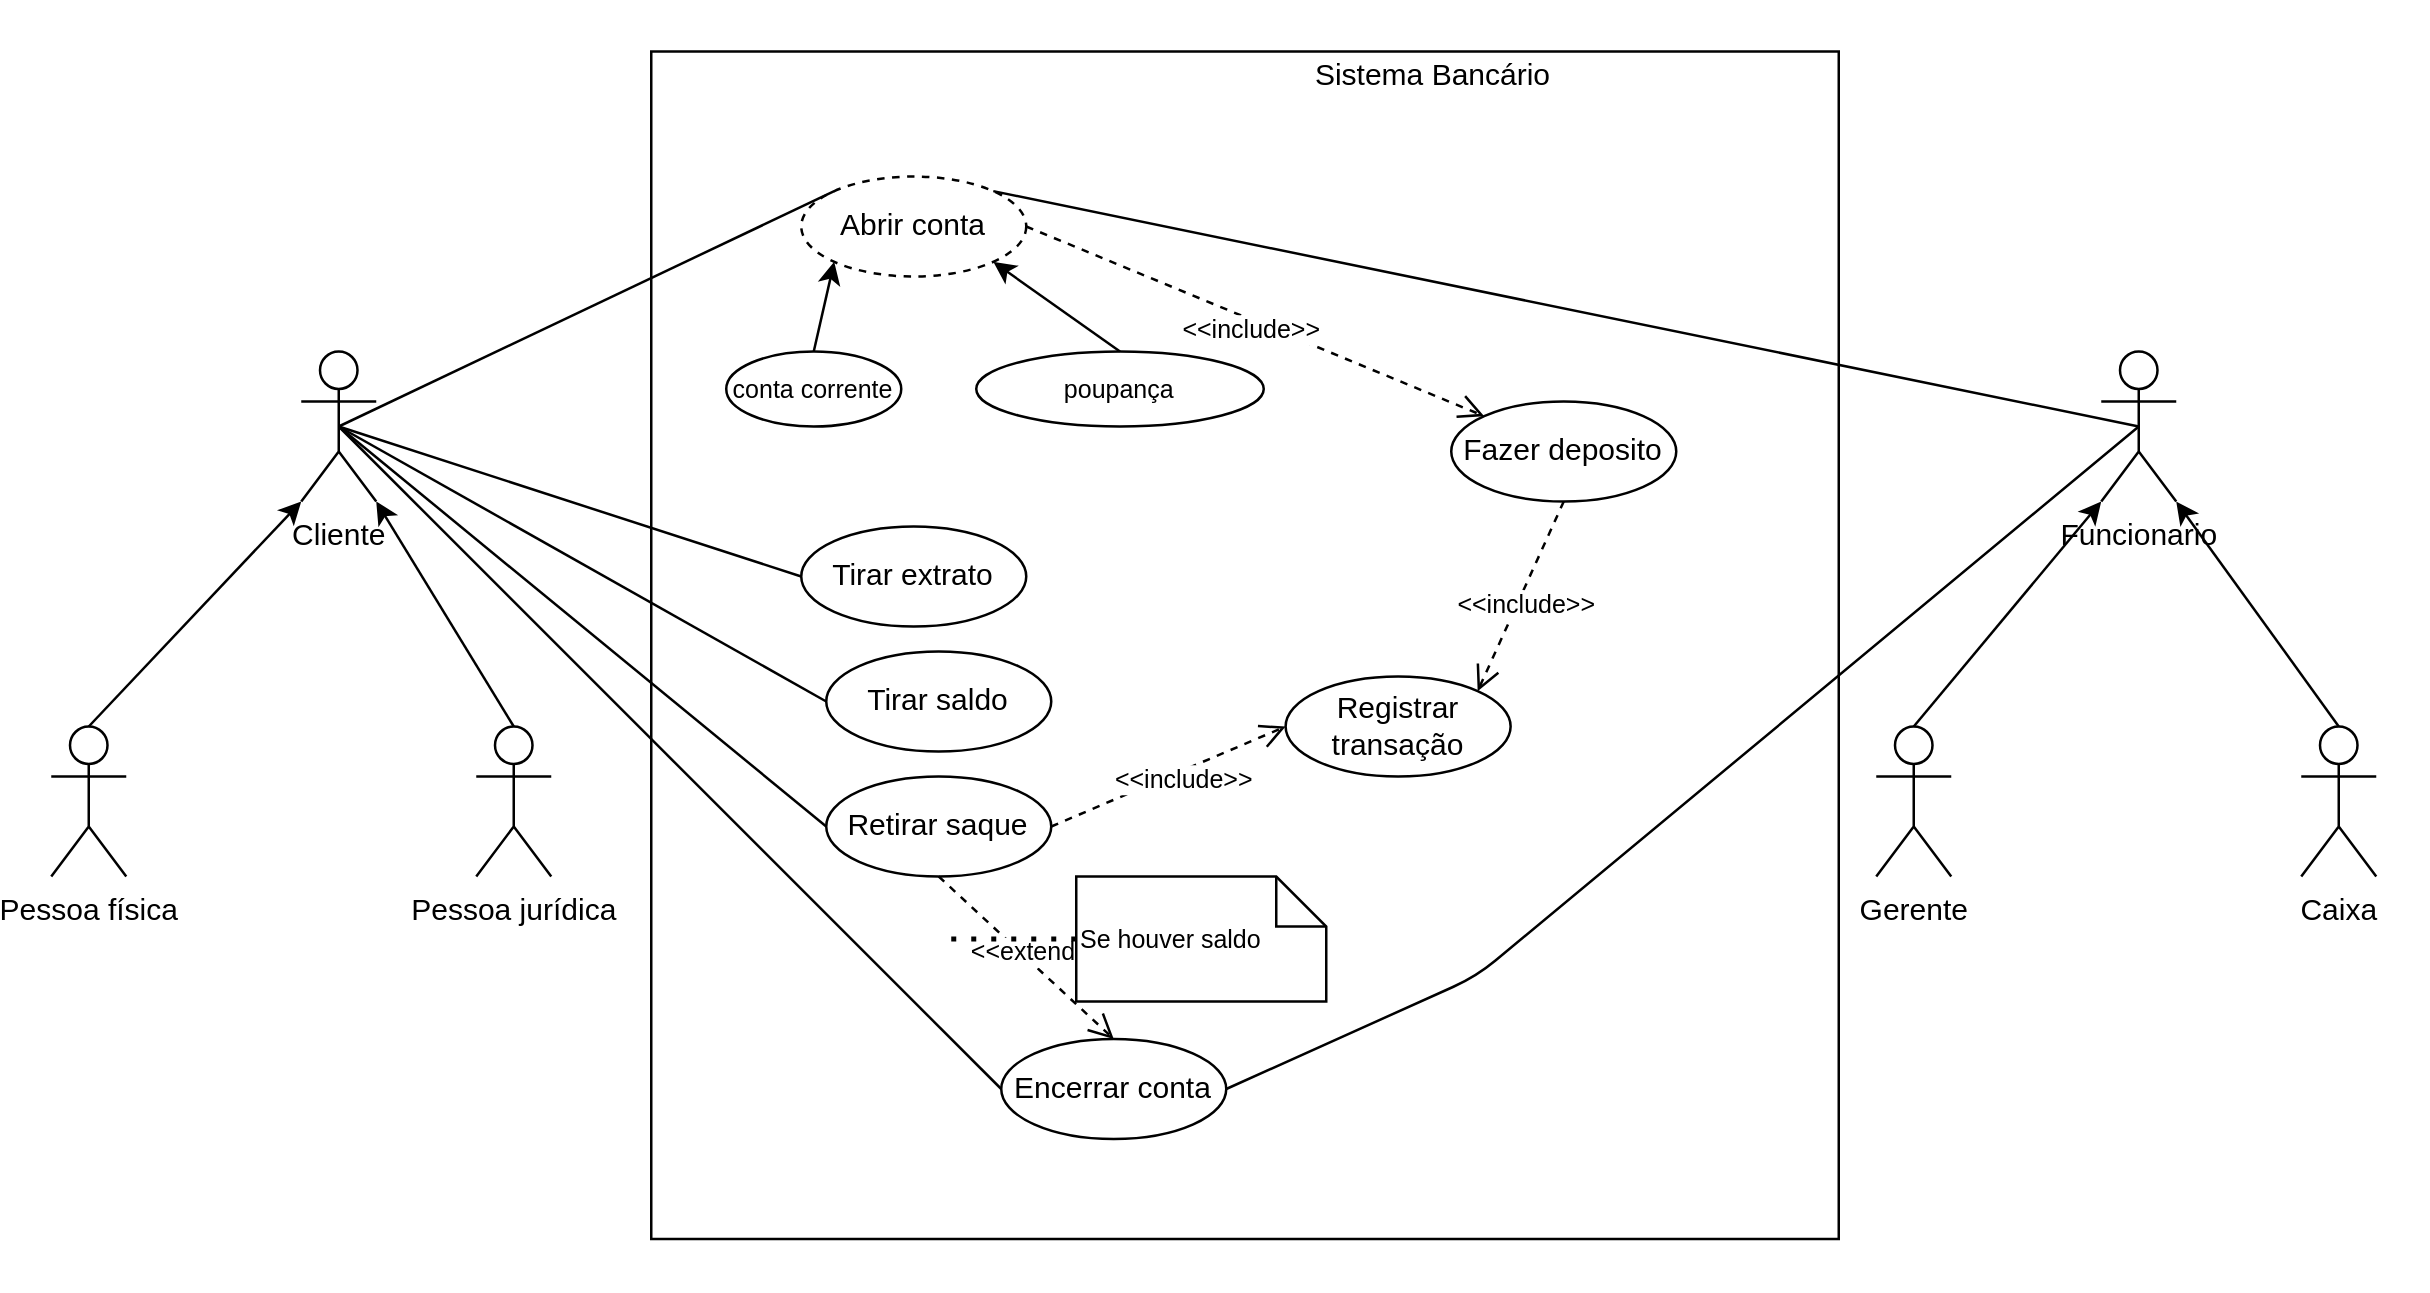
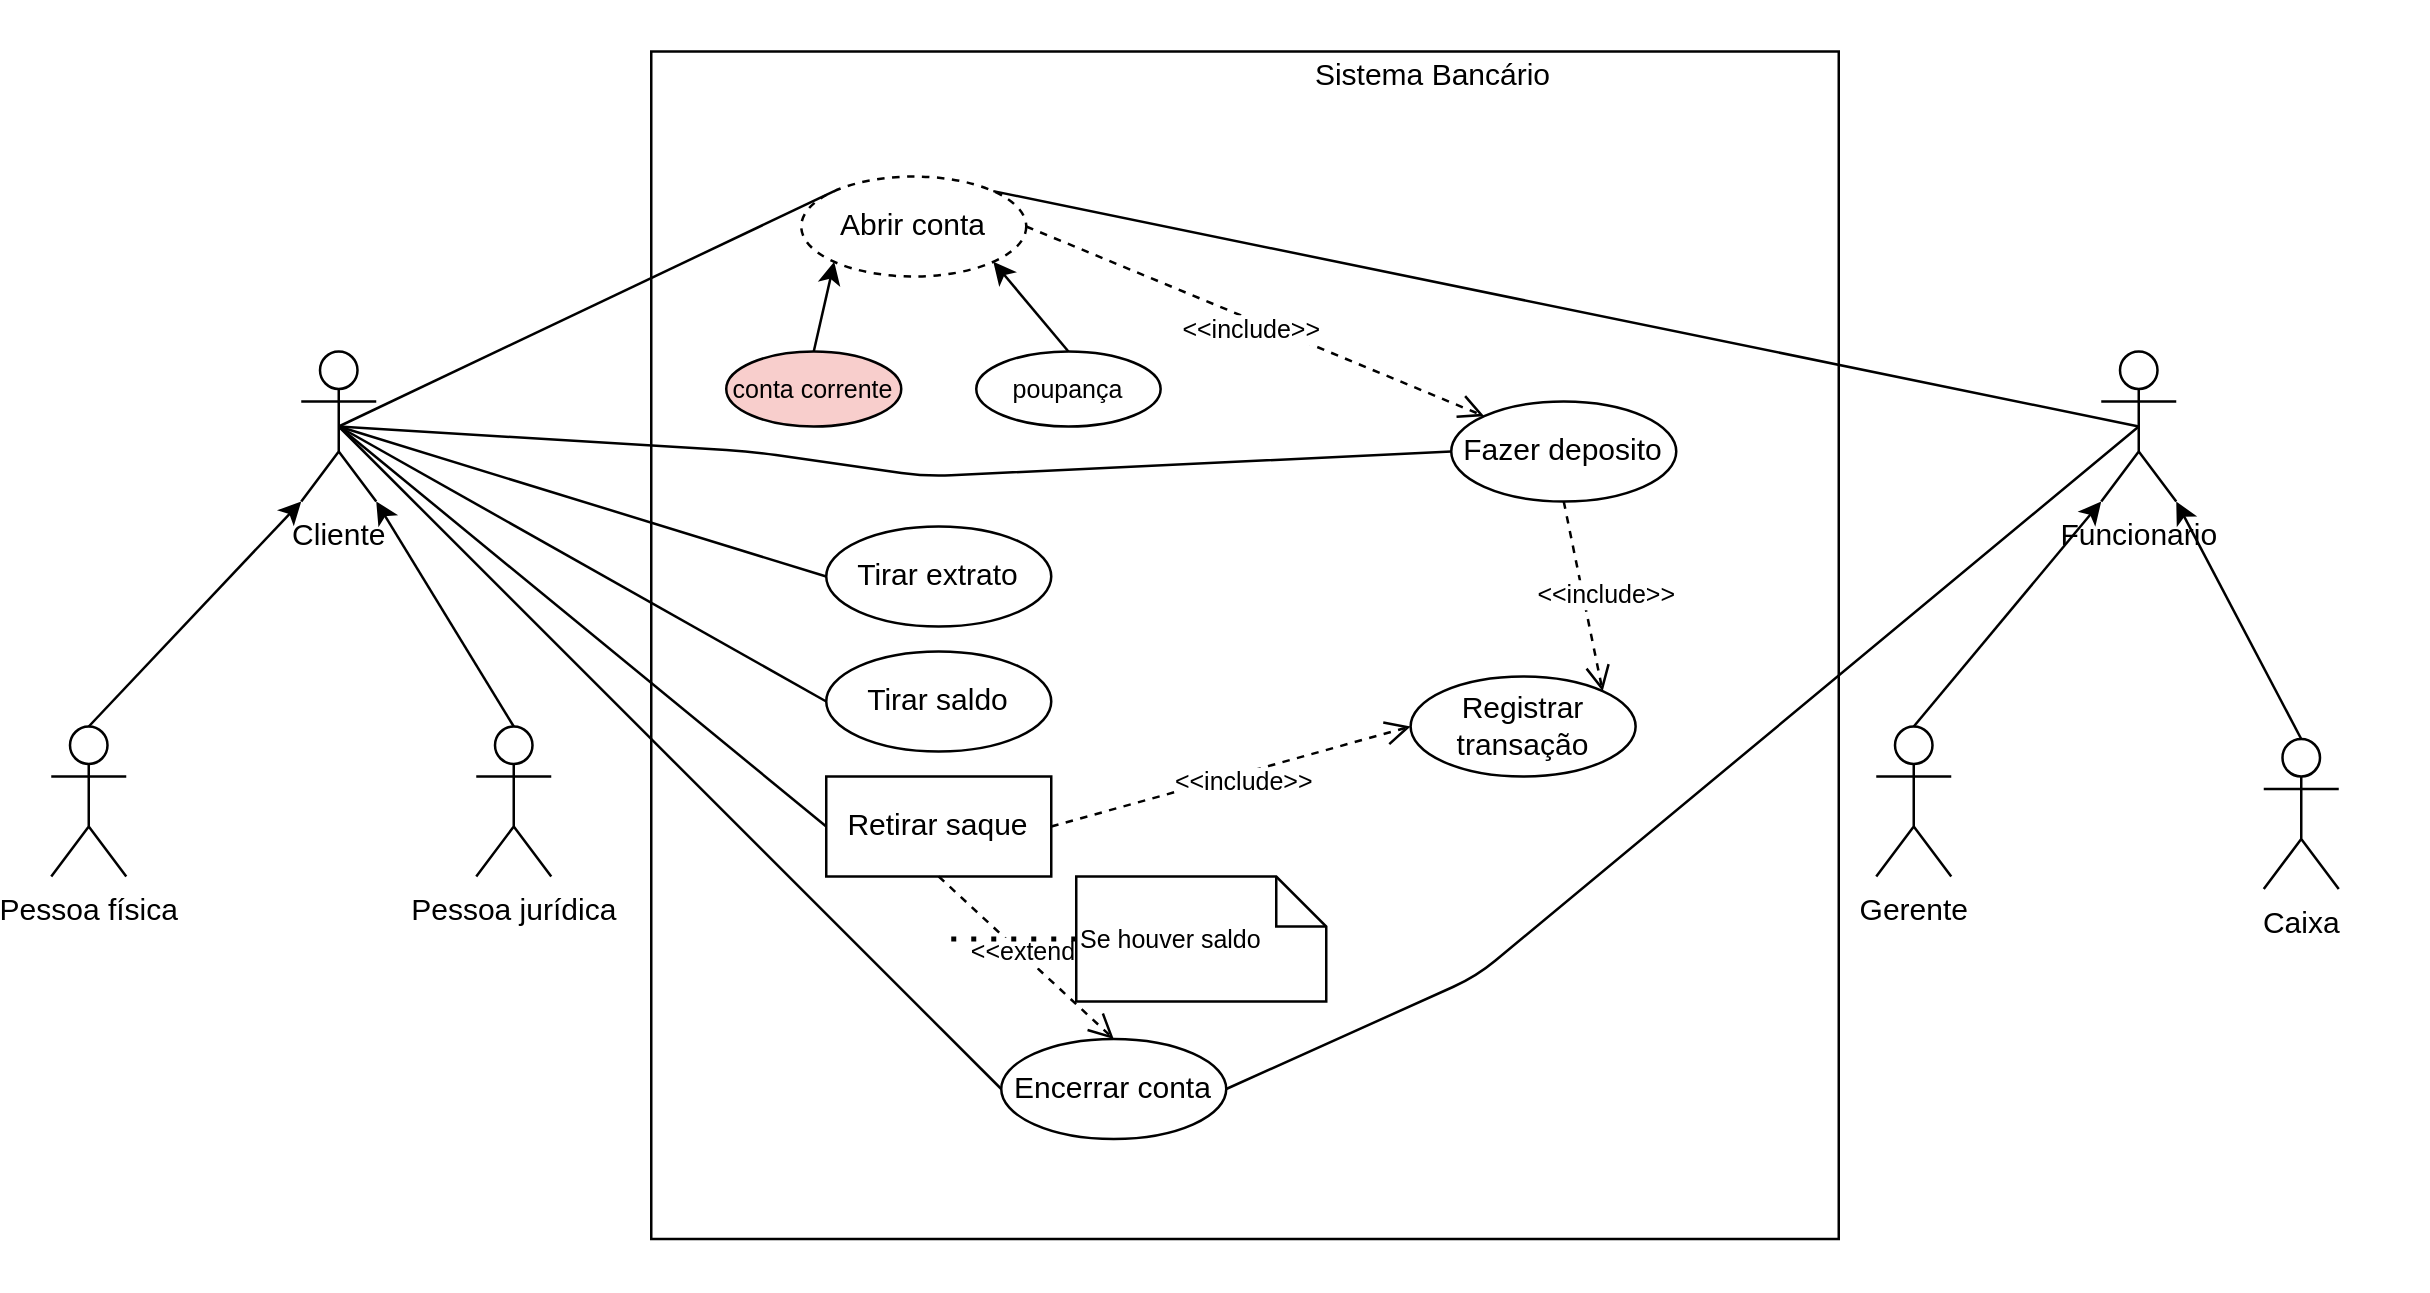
  <mxCell id="0" />
  <mxCell id="1" parent="0" />
  <mxCell id="2" value="Cliente" style="shape=umlActor;verticalLabelPosition=bottom;verticalAlign=top;html=1;outlineConnect=0;" vertex="1" parent="1"><mxGeometry x="120" y="140" width="30" height="60" as="geometry" /></mxCell>
  <mxCell id="3" value="Funcionario" style="shape=umlActor;verticalLabelPosition=bottom;verticalAlign=top;html=1;outlineConnect=0;" vertex="1" parent="1"><mxGeometry x="840" y="140" width="30" height="60" as="geometry" /></mxCell>
  <mxCell id="4" value="Pessoa física" style="shape=umlActor;verticalLabelPosition=bottom;verticalAlign=top;html=1;outlineConnect=0;" vertex="1" parent="1"><mxGeometry x="20" y="290" width="30" height="60" as="geometry" /></mxCell>
  <mxCell id="5" value="Pessoa jurídica" style="shape=umlActor;verticalLabelPosition=bottom;verticalAlign=top;html=1;outlineConnect=0;" vertex="1" parent="1"><mxGeometry y="290" width="30" height="60" as="geometry" x="190" /></mxCell>
  <mxCell id="6" value="" style="endArrow=classic;html=1;exitX=0.5;exitY=0;exitDx=0;exitDy=0;exitPerimeter=0;entryX=1;entryY=1;entryDx=0;entryDy=0;entryPerimeter=0;" edge="1" parent="1" source="5" target="2"><mxGeometry relative="1" as="geometry"><mxPoint x="360" y="280" as="sourcePoint" /><mxPoint x="460" y="280" as="targetPoint" /></mxGeometry></mxCell>
  <mxCell id="7" value="" style="endArrow=classic;html=1;exitX=0.5;exitY=0;exitDx=0;exitDy=0;exitPerimeter=0;entryX=0;entryY=1;entryDx=0;entryDy=0;entryPerimeter=0;" edge="1" parent="1" source="4" target="2"><mxGeometry relative="1" as="geometry"><mxPoint x="75" y="300" as="sourcePoint" /><mxPoint x="120" y="210" as="targetPoint" /></mxGeometry></mxCell>
  <mxCell id="8" value="Gerente" style="shape=umlActor;verticalLabelPosition=bottom;verticalAlign=top;html=1;outlineConnect=0;" vertex="1" parent="1"><mxGeometry x="750" y="290" width="30" height="60" as="geometry" /></mxCell>
- <mxCell id="9" value="Caixa" style="shape=umlActor;verticalLabelPosition=bottom;verticalAlign=top;html=1;outlineConnect=0;" vertex="1" parent="1"><mxGeometry x="920" y="290" width="30" height="60" as="geometry" /></mxCell>
+ <mxCell id="9" value="Caixa" style="shape=umlActor;verticalLabelPosition=bottom;verticalAlign=top;html=1;outlineConnect=0;" vertex="1" parent="1"><mxGeometry x="905" y="295" width="30" height="60" as="geometry" /></mxCell>
  <mxCell id="10" value="" style="endArrow=classic;html=1;exitX=0.5;exitY=0;exitDx=0;exitDy=0;exitPerimeter=0;entryX=0;entryY=1;entryDx=0;entryDy=0;entryPerimeter=0;" edge="1" parent="1" source="8" target="3"><mxGeometry relative="1" as="geometry"><mxPoint x="680" y="280" as="sourcePoint" /><mxPoint x="780" y="280" as="targetPoint" /></mxGeometry></mxCell>
  <mxCell id="11" value="" style="endArrow=classic;html=1;exitX=0.5;exitY=0;exitDx=0;exitDy=0;exitPerimeter=0;entryX=1;entryY=1;entryDx=0;entryDy=0;entryPerimeter=0;" edge="1" parent="1" source="9" target="3"><mxGeometry relative="1" as="geometry"><mxPoint x="775" y="270" as="sourcePoint" /><mxPoint x="850" y="210" as="targetPoint" /></mxGeometry></mxCell>
  <mxCell id="12" value="" style="whiteSpace=wrap;html=1;aspect=fixed;" vertex="1" parent="1"><mxGeometry x="260" y="20" width="475" height="475" as="geometry" /></mxCell>
  <mxCell id="13" value="Sistema Bancário" style="text;html=1;strokeColor=none;fillColor=none;align=center;verticalAlign=middle;whiteSpace=wrap;rounded=0;" vertex="1" parent="1"><mxGeometry x="513.75" y="20" width="117.5" height="20" as="geometry" /></mxCell>
  <mxCell id="14" value="Abrir conta" style="ellipse;whiteSpace=wrap;html=1;dashed=1;" vertex="1" parent="1"><mxGeometry x="320" y="70" width="90" height="40" as="geometry" /></mxCell>
- <mxCell id="15" value="Tirar extrato" style="ellipse;whiteSpace=wrap;html=1;" vertex="1" parent="1"><mxGeometry x="320" y="210" width="90" height="40" as="geometry" /></mxCell>
+ <mxCell id="15" value="Tirar extrato" style="ellipse;whiteSpace=wrap;html=1;" vertex="1" parent="1"><mxGeometry x="330" y="210" width="90" height="40" as="geometry" /></mxCell>
  <mxCell id="16" value="Tirar saldo" style="ellipse;whiteSpace=wrap;html=1;" vertex="1" parent="1"><mxGeometry x="330" y="260" width="90" height="40" as="geometry" /></mxCell>
  <mxCell id="17" value="" style="endArrow=none;html=1;exitX=0.5;exitY=0.5;exitDx=0;exitDy=0;exitPerimeter=0;entryX=0;entryY=0;entryDx=0;entryDy=0;" edge="1" parent="1" source="2" target="14"><mxGeometry width="50" height="50" relative="1" as="geometry"><mxPoint x="590" y="140" as="sourcePoint" /><mxPoint x="430" y="80" as="targetPoint" /></mxGeometry></mxCell>
  <mxCell id="18" value="" style="endArrow=none;html=1;entryX=0.5;entryY=0.5;entryDx=0;entryDy=0;entryPerimeter=0;exitX=1;exitY=0;exitDx=0;exitDy=0;" edge="1" parent="1" source="14" target="3"><mxGeometry width="50" height="50" relative="1" as="geometry"><mxPoint x="670" y="64.14" as="sourcePoint" /><mxPoint x="841.93" y="49.998" as="targetPoint" /></mxGeometry></mxCell>
  <mxCell id="19" value="" style="endArrow=none;html=1;exitX=0.5;exitY=0.5;exitDx=0;exitDy=0;exitPerimeter=0;entryX=0;entryY=0.5;entryDx=0;entryDy=0;" edge="1" parent="1" source="2" target="15"><mxGeometry width="50" height="50" relative="1" as="geometry"><mxPoint x="275" y="90" as="sourcePoint" /><mxPoint x="446.93" y="75.858" as="targetPoint" /></mxGeometry></mxCell>
  <mxCell id="20" value="" style="endArrow=none;html=1;exitX=0.5;exitY=0.5;exitDx=0;exitDy=0;exitPerimeter=0;entryX=0;entryY=0.5;entryDx=0;entryDy=0;" edge="1" parent="1" source="2" target="16"><mxGeometry width="50" height="50" relative="1" as="geometry"><mxPoint x="275" y="90" as="sourcePoint" /><mxPoint x="433.75" y="180" as="targetPoint" /></mxGeometry></mxCell>
- <mxCell id="21" value="conta corrente" style="ellipse;whiteSpace=wrap;html=1;fontSize=10;" vertex="1" parent="1"><mxGeometry x="290" y="140" width="70" height="30" as="geometry" /></mxCell>
- <mxCell id="22" value="poupança" style="ellipse;whiteSpace=wrap;html=1;fontSize=10;" vertex="1" parent="1"><mxGeometry x="390" y="140" width="115" height="30" as="geometry" /></mxCell>
+ <mxCell id="21" value="conta corrente" style="ellipse;whiteSpace=wrap;html=1;fontSize=10;fillColor=#f8cecc;" vertex="1" parent="1"><mxGeometry x="290" y="140" width="70" height="30" as="geometry" /></mxCell>
+ <mxCell id="22" value="poupança" style="ellipse;whiteSpace=wrap;html=1;fontSize=10;" vertex="1" parent="1"><mxGeometry x="390" y="140" width="73.75" height="30" as="geometry" /></mxCell>
  <mxCell id="23" value="" style="endArrow=classic;html=1;fontSize=10;entryX=0;entryY=1;entryDx=0;entryDy=0;exitX=0.5;exitY=0;exitDx=0;exitDy=0;" edge="1" parent="1" source="21" target="14"><mxGeometry relative="1" as="geometry"><mxPoint x="420" y="120" as="sourcePoint" /><mxPoint x="520" y="120" as="targetPoint" /></mxGeometry></mxCell>
  <mxCell id="24" value="" style="endArrow=classic;html=1;fontSize=10;exitX=0.5;exitY=0;exitDx=0;exitDy=0;entryX=1;entryY=1;entryDx=0;entryDy=0;" edge="1" parent="1" source="22" target="14"><mxGeometry relative="1" as="geometry"><mxPoint x="335" y="150" as="sourcePoint" /><mxPoint x="353.18" y="114.142" as="targetPoint" /></mxGeometry></mxCell>
  <mxCell id="25" value="Fazer deposito" style="ellipse;whiteSpace=wrap;html=1;" vertex="1" parent="1"><mxGeometry x="580" y="160" width="90" height="40" as="geometry" /></mxCell>
- <mxCell id="26" value="Retirar saque" style="ellipse;whiteSpace=wrap;html=1;" vertex="1" parent="1"><mxGeometry x="330" y="310" width="90" height="40" as="geometry" /></mxCell>
+ <mxCell id="26" value="Retirar saque" style="whiteSpace=wrap;html=1;rounded=0;" vertex="1" parent="1"><mxGeometry x="330" y="310" width="90" height="40" as="geometry" /></mxCell>
  <mxCell id="27" value="" style="endArrow=none;html=1;exitX=0.5;exitY=0.5;exitDx=0;exitDy=0;exitPerimeter=0;entryX=0;entryY=0.5;entryDx=0;entryDy=0;" edge="1" parent="1" source="2" target="26"><mxGeometry width="50" height="50" relative="1" as="geometry"><mxPoint x="145" y="100" as="sourcePoint" /><mxPoint x="340" y="260" as="targetPoint" /></mxGeometry></mxCell>
+ <mxCell id="28" value="" style="endArrow=none;html=1;entryX=0;entryY=0.5;entryDx=0;entryDy=0;exitX=0.5;exitY=0.5;exitDx=0;exitDy=0;exitPerimeter=0;" edge="1" parent="1" source="2" target="25"><mxGeometry width="50" height="50" relative="1" as="geometry"><mxPoint x="145" y="100" as="sourcePoint" /><mxPoint x="340" y="310" as="targetPoint" /><Array as="points"><mxPoint x="300" y="180" /><mxPoint x="370" y="190" /></Array></mxGeometry></mxCell>
  <mxCell id="29" value="Encerrar conta" style="ellipse;whiteSpace=wrap;html=1;" vertex="1" parent="1"><mxGeometry x="400" y="415" width="90" height="40" as="geometry" /></mxCell>
  <mxCell id="30" value="" style="endArrow=none;html=1;exitX=0.5;exitY=0.5;exitDx=0;exitDy=0;exitPerimeter=0;entryX=0;entryY=0.5;entryDx=0;entryDy=0;" edge="1" parent="1" source="2" target="29"><mxGeometry width="50" height="50" relative="1" as="geometry"><mxPoint x="145" y="100" as="sourcePoint" /><mxPoint x="340" y="340" as="targetPoint" /></mxGeometry></mxCell>
  <mxCell id="31" value="&amp;lt;&amp;lt;include&amp;gt;&amp;gt;" style="html=1;verticalAlign=bottom;endArrow=open;dashed=1;endSize=8;fontSize=10;exitX=1;exitY=0.5;exitDx=0;exitDy=0;entryX=0;entryY=0;entryDx=0;entryDy=0;" edge="1" parent="1" source="14" target="25"><mxGeometry x="0.032" y="-12" relative="1" as="geometry"><mxPoint x="510" y="290" as="sourcePoint" /><mxPoint x="430" y="290" as="targetPoint" /><mxPoint as="offset" /></mxGeometry></mxCell>
- <mxCell id="32" value="Registrar transação" style="ellipse;whiteSpace=wrap;html=1;" vertex="1" parent="1"><mxGeometry x="513.75" y="270" width="90" height="40" as="geometry" /></mxCell>
+ <mxCell id="32" value="Registrar transação" style="ellipse;whiteSpace=wrap;html=1;" vertex="1" parent="1"><mxGeometry x="563.75" y="270" width="90" height="40" as="geometry" /></mxCell>
  <mxCell id="33" value="&amp;lt;&amp;lt;include&amp;gt;&amp;gt;" style="html=1;verticalAlign=bottom;endArrow=open;dashed=1;endSize=8;fontSize=10;exitX=1;exitY=0.5;exitDx=0;exitDy=0;entryX=0;entryY=0.5;entryDx=0;entryDy=0;" edge="1" parent="1" source="26" target="32"><mxGeometry x="0.032" y="-12" relative="1" as="geometry"><mxPoint x="420" y="100" as="sourcePoint" /><mxPoint x="603.18" y="175.858" as="targetPoint" /><mxPoint as="offset" /></mxGeometry></mxCell>
  <mxCell id="34" value="&amp;lt;&amp;lt;include&amp;gt;&amp;gt;" style="html=1;verticalAlign=bottom;endArrow=open;dashed=1;endSize=8;fontSize=10;exitX=0.5;exitY=1;exitDx=0;exitDy=0;entryX=1;entryY=0;entryDx=0;entryDy=0;" edge="1" parent="1" source="25" target="32"><mxGeometry x="0.242" y="7" relative="1" as="geometry"><mxPoint x="430" y="340" as="sourcePoint" /><mxPoint x="523.75" y="300" as="targetPoint" /><mxPoint as="offset" /></mxGeometry></mxCell>
  <mxCell id="35" value="" style="endArrow=none;html=1;entryX=0.5;entryY=0.5;entryDx=0;entryDy=0;entryPerimeter=0;exitX=1;exitY=0.5;exitDx=0;exitDy=0;" edge="1" parent="1" source="29" target="3"><mxGeometry width="50" height="50" relative="1" as="geometry"><mxPoint x="406.82" y="85.858" as="sourcePoint" /><mxPoint x="865" y="180" as="targetPoint" /><Array as="points"><mxPoint x="590" y="390" /></Array></mxGeometry></mxCell>
  <mxCell id="36" value="&amp;lt;&amp;lt;extends&amp;gt;&amp;gt;" style="html=1;verticalAlign=bottom;endArrow=open;dashed=1;endSize=8;fontSize=10;exitX=0.5;exitY=1;exitDx=0;exitDy=0;entryX=0.5;entryY=0;entryDx=0;entryDy=0;" edge="1" parent="1" source="26" target="29"><mxGeometry x="0.2" relative="1" as="geometry"><mxPoint x="430" y="340" as="sourcePoint" /><mxPoint x="523.75" y="300" as="targetPoint" /><mxPoint as="offset" /></mxGeometry></mxCell>
  <mxCell id="37" value="Se houver saldo" style="shape=note;size=20;whiteSpace=wrap;html=1;fontSize=10;align=left;" vertex="1" parent="1"><mxGeometry x="430" y="350" width="100" height="50" as="geometry" /></mxCell>
  <mxCell id="38" value="" style="endArrow=none;dashed=1;html=1;dashPattern=1 3;strokeWidth=2;fontSize=10;entryX=0;entryY=0.5;entryDx=0;entryDy=0;entryPerimeter=0;" edge="1" parent="1" target="37"><mxGeometry width="50" height="50" relative="1" as="geometry"><mxPoint x="380" y="375" as="sourcePoint" /><mxPoint x="420" y="330" as="targetPoint" /></mxGeometry></mxCell>
